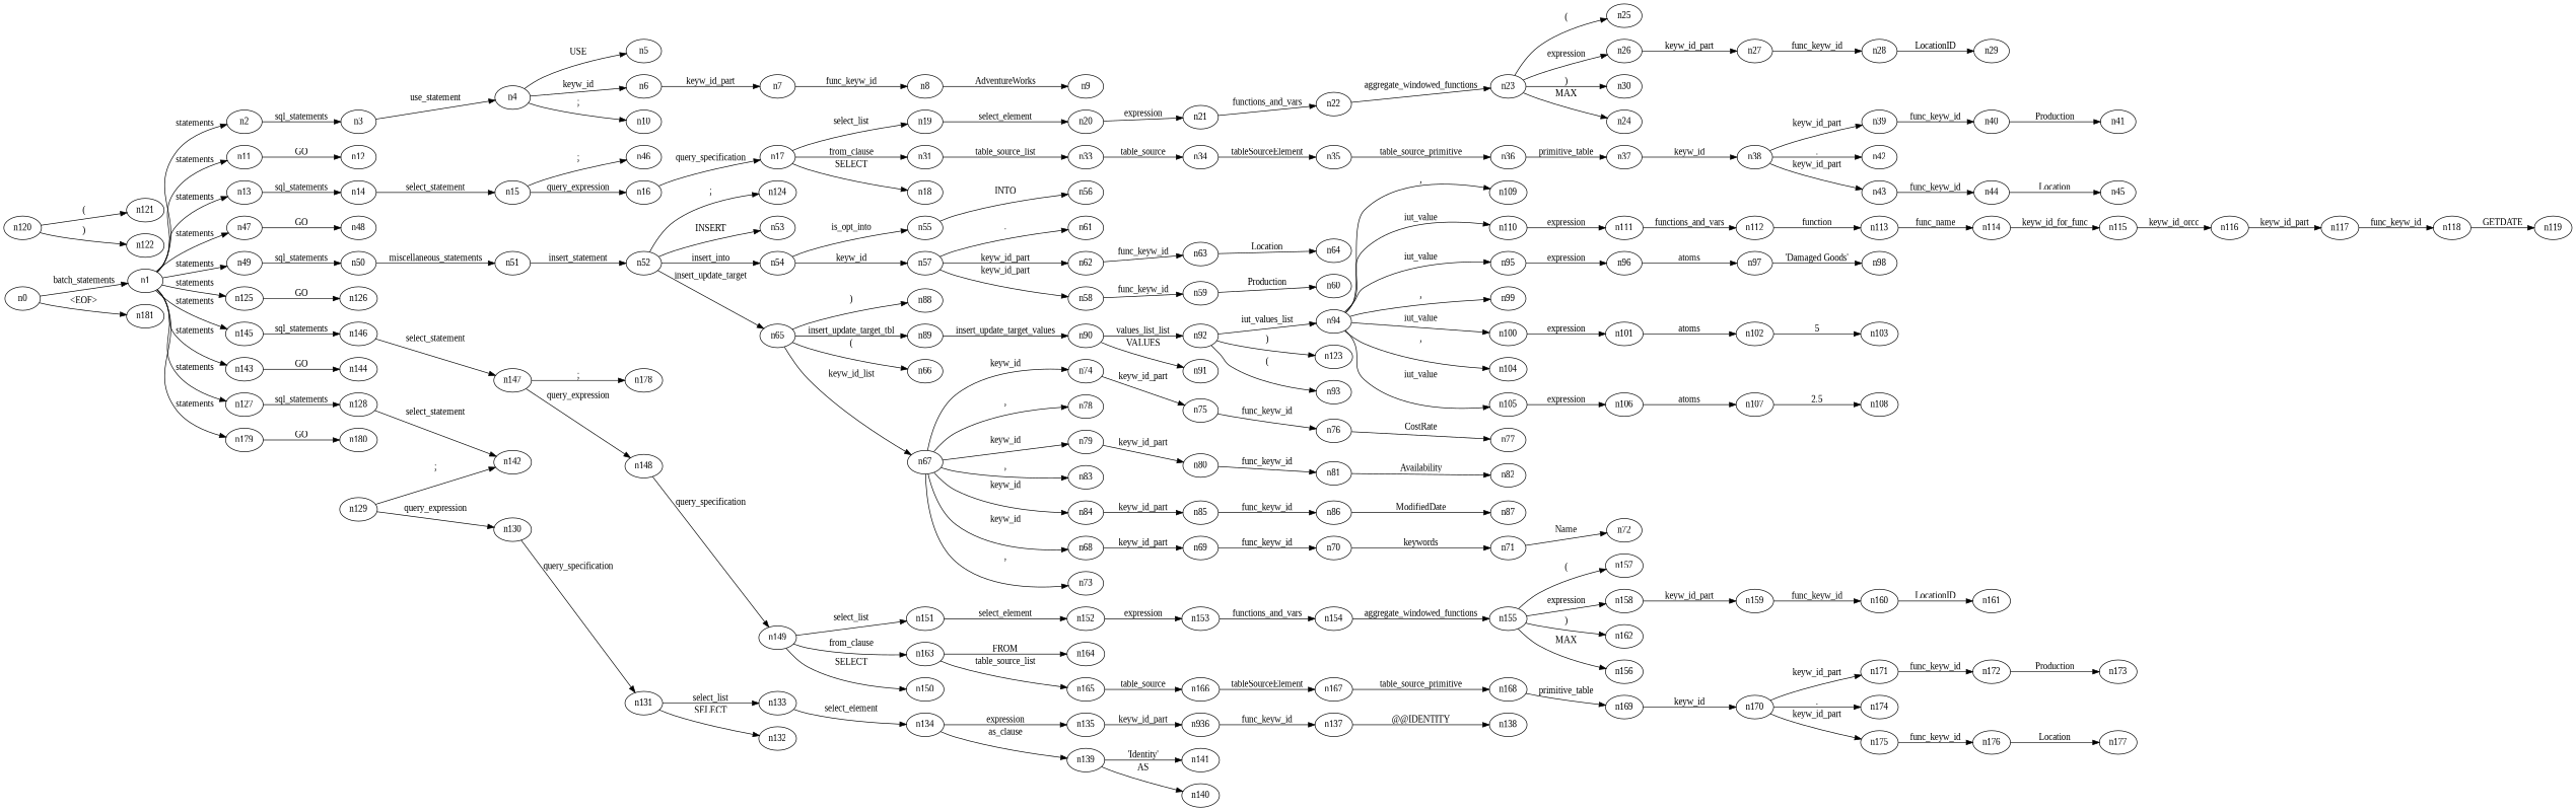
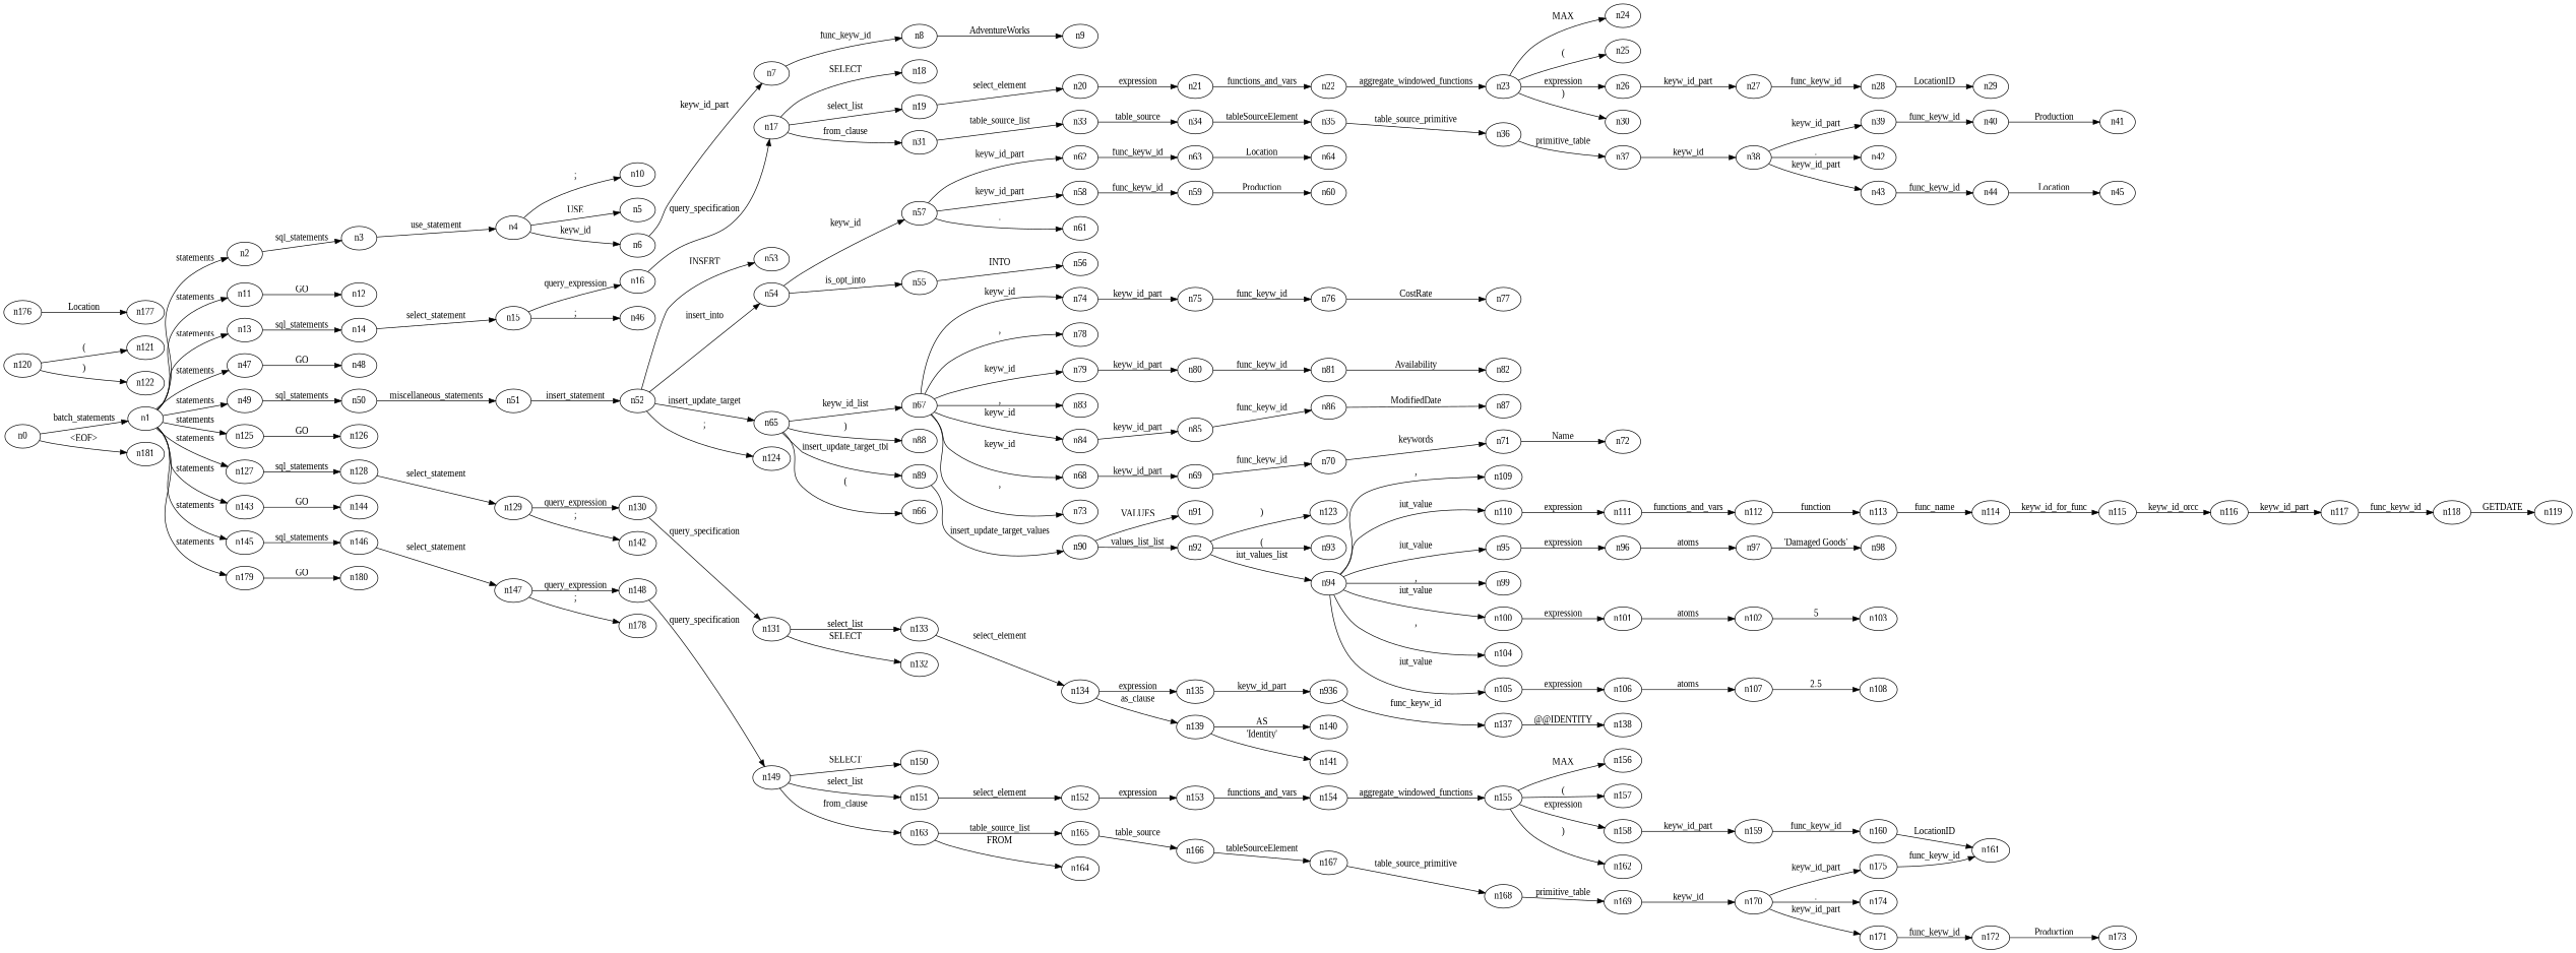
  digraph {
    fontname="Liberation Serif"
    rankdir=LR
    node [fontname="Liberation Serif"]
    edge [fontname="Liberation Serif"]
    n0
    n1
    n181
    n2
    n11
    n13
    n47
    n49
    n125
    n127
    n143
    n145
    n179
    n3
    n12
    n14
    n48
    n50
    n126
    n128
    n144
    n146
    n180
    n4
    n5
    n6
    n10
    n7
    n8
    n9
    n15
    n16
    n46
    n17
    n18
    n19
    n31
    n20
    n33
    n21
    n22
    n23
    n24
    n25
    n26
    n30
    n27
    n28
    n29
    n34
    n35
    n36
    n37
    n38
    n39
    n42
    n43
    n40
    n44
    n41
    n45
    n51
    n52
    n53
    n54
    n65
    n124
    n55
    n57
    n66
    n67
    n88
    n89
    n56
    n58
    n61
    n62
    n59
    n63
    n60
    n64
    n68
    n73
    n74
    n78
    n79
    n83
    n84
    n90
    n69
    n75
    n80
    n85
    n70
    n71
    n72
    n76
    n77
    n81
    n82
    n86
    n87
    n91
    n92
    n93
    n94
    n123
    n95
    n99
    n100
    n104
    n105
    n109
    n110
    n96
    n101
    n106
    n111
    n97
    n98
    n102
    n103
    n107
    n108
    n112
    n113
    n114
    n115
    n120
    n121
    n122
    n116
    n117
    n118
    n119
    n129
    n130
    n142
    n131
    n132
    n133
    n134
    n135
    n139
    n136 [label=n936]
    n140
    n141
    n137
    n138
    n147
    n148
    n178
    n149
    n150
    n151
    n163
    n152
    n164
    n165
    n153
    n154
    n155
    n156
    n157
    n158
    n162
    n159
    n160
    n161
    n166
    n167
    n168
    n169
    n170
    n171
    n174
    n175
    n172
    n176
    n173
    n177
    n0 -> n1 [label=batch_statements]
    n0 -> n181 [label="<EOF>"]
    n1 -> n2 [label=statements]
    n1 -> n11 [label=statements]
    n1 -> n13 [label=statements]
    n1 -> n47 [label=statements]
    n1 -> n49 [label=statements]
    n1 -> n125 [label=statements]
    n1 -> n127 [label=statements]
    n1 -> n143 [label=statements]
    n1 -> n145 [label=statements]
    n1 -> n179 [label=statements]
    n2 -> n3 [label=sql_statements]
    n11 -> n12 [label=GO]
    n13 -> n14 [label=sql_statements]
    n47 -> n48 [label=GO]
    n49 -> n50 [label=sql_statements]
    n125 -> n126 [label=GO]
    n127 -> n128 [label=sql_statements]
    n143 -> n144 [label=GO]
    n145 -> n146 [label=sql_statements]
    n179 -> n180 [label=GO]
    n3 -> n4 [label=use_statement]
    n14 -> n15 [label=select_statement]
    n50 -> n51 [label=miscellaneous_statements]
-   n128 -> n142 [label=select_statement]
+   n128 -> n129 [label=select_statement]
    n146 -> n147 [label=select_statement]
    n4 -> n5 [label=USE]
    n4 -> n6 [label=keyw_id]
    n4 -> n10 [label=";"]
    n6 -> n7 [label=keyw_id_part]
    n7 -> n8 [label=func_keyw_id]
    n8 -> n9 [label=AdventureWorks]
    n15 -> n16 [label=query_expression]
    n15 -> n46 [label=";"]
    n16 -> n17 [label=query_specification]
    n17 -> n18 [label=SELECT]
    n17 -> n19 [label=select_list]
    n17 -> n31 [label=from_clause]
    n19 -> n20 [label=select_element]
    n31 -> n33 [label=table_source_list]
    n20 -> n21 [label=expression]
    n33 -> n34 [label=table_source]
    n21 -> n22 [label=functions_and_vars]
    n22 -> n23 [label=aggregate_windowed_functions]
    n23 -> n24 [label=MAX]
    n23 -> n25 [label="("]
    n23 -> n26 [label=expression]
    n23 -> n30 [label=")"]
    n26 -> n27 [label=keyw_id_part]
    n27 -> n28 [label=func_keyw_id]
    n28 -> n29 [label=LocationID]
    n34 -> n35 [label=tableSourceElement]
    n35 -> n36 [label=table_source_primitive]
    n36 -> n37 [label=primitive_table]
    n37 -> n38 [label=keyw_id]
    n38 -> n39 [label=keyw_id_part]
    n38 -> n42 [label="."]
    n38 -> n43 [label=keyw_id_part]
    n39 -> n40 [label=func_keyw_id]
    n43 -> n44 [label=func_keyw_id]
    n40 -> n41 [label=Production]
    n44 -> n45 [label=Location]
    n51 -> n52 [label=insert_statement]
    n52 -> n53 [label=INSERT]
    n52 -> n54 [label=insert_into]
    n52 -> n65 [label=insert_update_target]
    n52 -> n124 [label=";"]
    n54 -> n55 [label=is_opt_into]
    n54 -> n57 [label=keyw_id]
    n65 -> n66 [label="("]
    n65 -> n67 [label=keyw_id_list]
    n65 -> n88 [label=")"]
    n65 -> n89 [label=insert_update_target_tbl]
    n55 -> n56 [label=INTO]
    n57 -> n58 [label=keyw_id_part]
    n57 -> n61 [label="."]
    n57 -> n62 [label=keyw_id_part]
    n67 -> n68 [label=keyw_id]
    n67 -> n73 [label=","]
    n67 -> n74 [label=keyw_id]
    n67 -> n78 [label=","]
    n67 -> n79 [label=keyw_id]
    n67 -> n83 [label=","]
    n67 -> n84 [label=keyw_id]
    n89 -> n90 [label=insert_update_target_values]
    n58 -> n59 [label=func_keyw_id]
    n62 -> n63 [label=func_keyw_id]
    n59 -> n60 [label=Production]
    n63 -> n64 [label=Location]
    n68 -> n69 [label=keyw_id_part]
    n74 -> n75 [label=keyw_id_part]
    n79 -> n80 [label=keyw_id_part]
    n84 -> n85 [label=keyw_id_part]
    n90 -> n91 [label=VALUES]
    n90 -> n92 [label=values_list_list]
    n69 -> n70 [label=func_keyw_id]
    n75 -> n76 [label=func_keyw_id]
    n80 -> n81 [label=func_keyw_id]
    n85 -> n86 [label=func_keyw_id]
    n70 -> n71 [label=keywords]
    n71 -> n72 [label=Name]
    n76 -> n77 [label=CostRate]
    n81 -> n82 [label=Availability]
    n86 -> n87 [label=ModifiedDate]
    n92 -> n93 [label="("]
    n92 -> n94 [label=iut_values_list]
    n92 -> n123 [label=")"]
    n94 -> n95 [label=iut_value]
    n94 -> n99 [label=","]
    n94 -> n100 [label=iut_value]
    n94 -> n104 [label=","]
    n94 -> n105 [label=iut_value]
    n94 -> n109 [label=","]
    n94 -> n110 [label=iut_value]
    n95 -> n96 [label=expression]
    n100 -> n101 [label=expression]
    n105 -> n106 [label=expression]
    n110 -> n111 [label=expression]
    n96 -> n97 [label=atoms]
    n101 -> n102 [label=atoms]
    n106 -> n107 [label=atoms]
    n111 -> n112 [label=functions_and_vars]
    n97 -> n98 [label="'Damaged Goods'"]
    n102 -> n103 [label=5]
    n107 -> n108 [label=2.5]
    n112 -> n113 [label=function]
    n113 -> n114 [label=func_name]
    n114 -> n115 [label=keyw_id_for_func]
    n115 -> n116 [label=keyw_id_orcc]
    n120 -> n121 [label="("]
    n120 -> n122 [label=")"]
    n116 -> n117 [label=keyw_id_part]
    n117 -> n118 [label=func_keyw_id]
    n118 -> n119 [label=GETDATE]
    n129 -> n130 [label=query_expression]
    n129 -> n142 [label=";"]
    n130 -> n131 [label=query_specification]
    n131 -> n132 [label=SELECT]
    n131 -> n133 [label=select_list]
    n133 -> n134 [label=select_element]
    n134 -> n135 [label=expression]
    n134 -> n139 [label=as_clause]
    n135 -> n136 [label=keyw_id_part]
    n139 -> n140 [label=AS]
    n139 -> n141 [label="'Identity'"]
    n136 -> n137 [label=func_keyw_id]
    n137 -> n138 [label="@@IDENTITY"]
    n147 -> n148 [label=query_expression]
    n147 -> n178 [label=";"]
    n148 -> n149 [label=query_specification]
    n149 -> n150 [label=SELECT]
    n149 -> n151 [label=select_list]
    n149 -> n163 [label=from_clause]
    n151 -> n152 [label=select_element]
    n163 -> n164 [label=FROM]
    n163 -> n165 [label=table_source_list]
    n152 -> n153 [label=expression]
    n165 -> n166 [label=table_source]
    n153 -> n154 [label=functions_and_vars]
    n154 -> n155 [label=aggregate_windowed_functions]
    n155 -> n156 [label=MAX]
    n155 -> n157 [label="("]
    n155 -> n158 [label=expression]
    n155 -> n162 [label=")"]
    n158 -> n159 [label=keyw_id_part]
    n159 -> n160 [label=func_keyw_id]
    n160 -> n161 [label=LocationID]
    n166 -> n167 [label=tableSourceElement]
    n167 -> n168 [label=table_source_primitive]
    n168 -> n169 [label=primitive_table]
    n169 -> n170 [label=keyw_id]
    n170 -> n171 [label=keyw_id_part]
    n170 -> n174 [label="."]
    n170 -> n175 [label=keyw_id_part]
    n171 -> n172 [label=func_keyw_id]
-   n175 -> n176 [label=func_keyw_id]
+   n175 -> n161 [label=func_keyw_id]
    n172 -> n173 [label=Production]
    n176 -> n177 [label=Location]
  }
